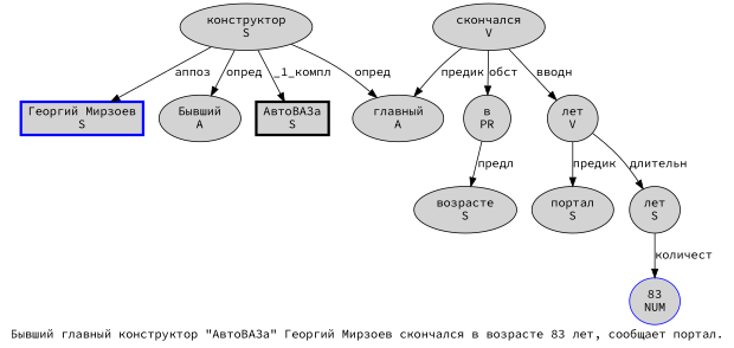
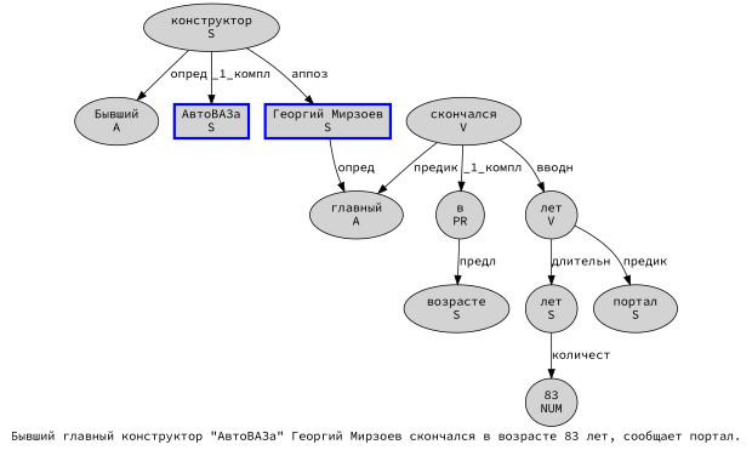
  digraph {
    fontname="Source Code Pro"
    label="Бывший главный конструктор \"АвтоВАЗа\" Георгий Мирзоев скончался в возрасте 83 лет, сообщает портал."
    node [fillcolor=lightgray fontname="Source Code Pro" penwidth=1 shape=ellipse style=filled]
    edge [fontname="Source Code Pro"]
    n1 [label="Бывший\nA"]
    n2 [label="главный\nA"]
    n3 [label="конструктор\nS"]
-   n4 [color=black label="АвтоВАЗа\nS" penwidth=3 shape=box]
+   n4 [color=blue label="АвтоВАЗа\nS" penwidth=3 shape=box]
    n5 [color=blue label="Георгий Мирзоев\nS" penwidth=3 shape=box]
    n6 [label="скончался\nV"]
    n7 [label="в\nPR"]
    n8 [label="лет\nV"]
    n9 [label="возрасте\nS"]
    n10 [label="лет\nS"]
    n11 [label="портал\nS"]
-   n12 [label="83\nNUM" color=blue]
+   n12 [label="83\nNUM"]
    n3 -> n1 [label="опред"]
-   n3 -> n2 [label="опред"]
+   n5 -> n2 [label="опред"]
    n3 -> n4 [label="_1_компл"]
    n3 -> n5 [label="аппоз"]
    n6 -> n2 [label="предик"]
-   n6 -> n7 [label="обст"]
+   n6 -> n7 [label="_1_компл"]
    n6 -> n8 [label="вводн"]
    n7 -> n9 [label="предл"]
    n8 -> n10 [label="длительн"]
    n8 -> n11 [label="предик"]
    n10 -> n12 [label="количест"]
  }
